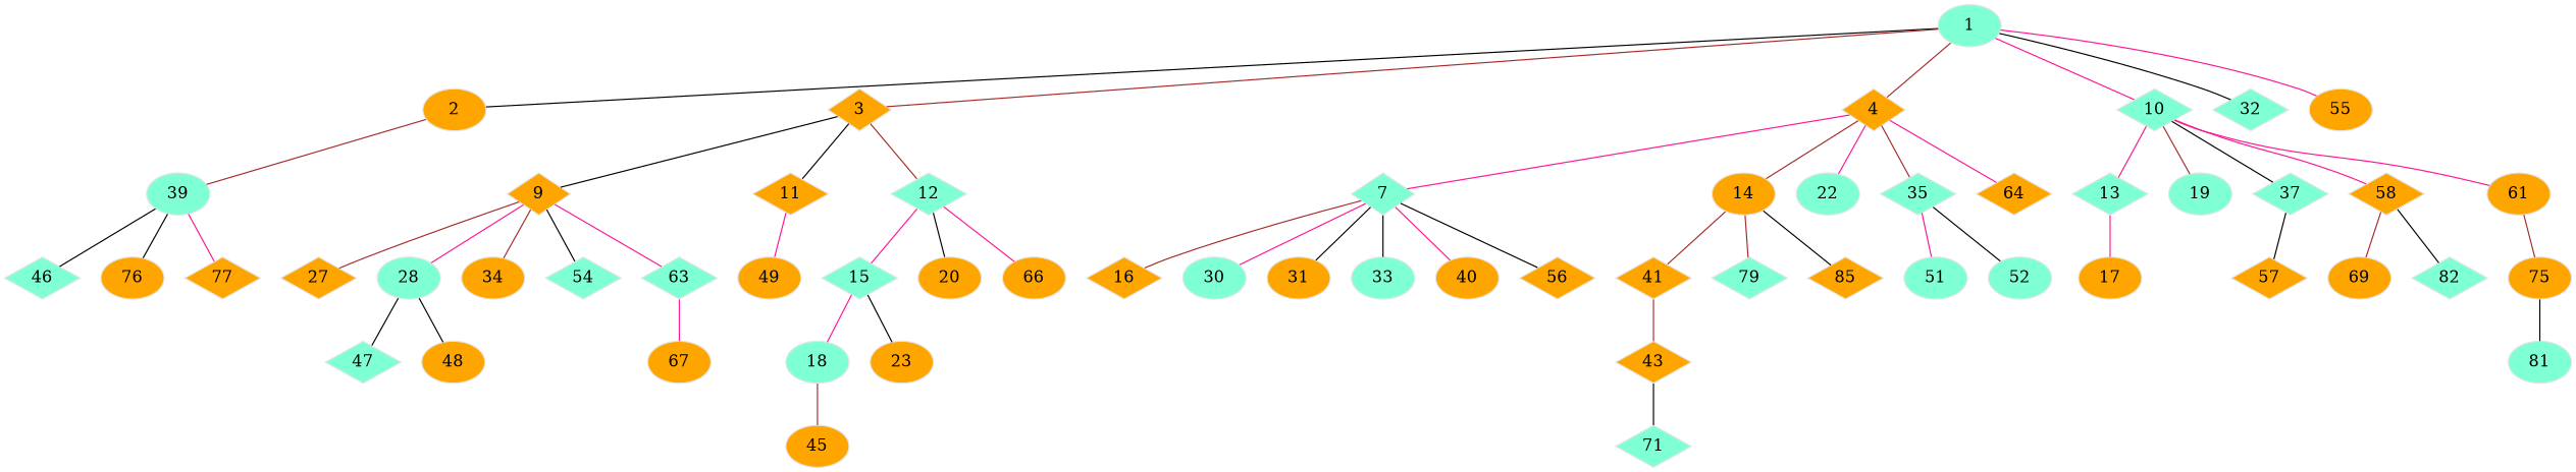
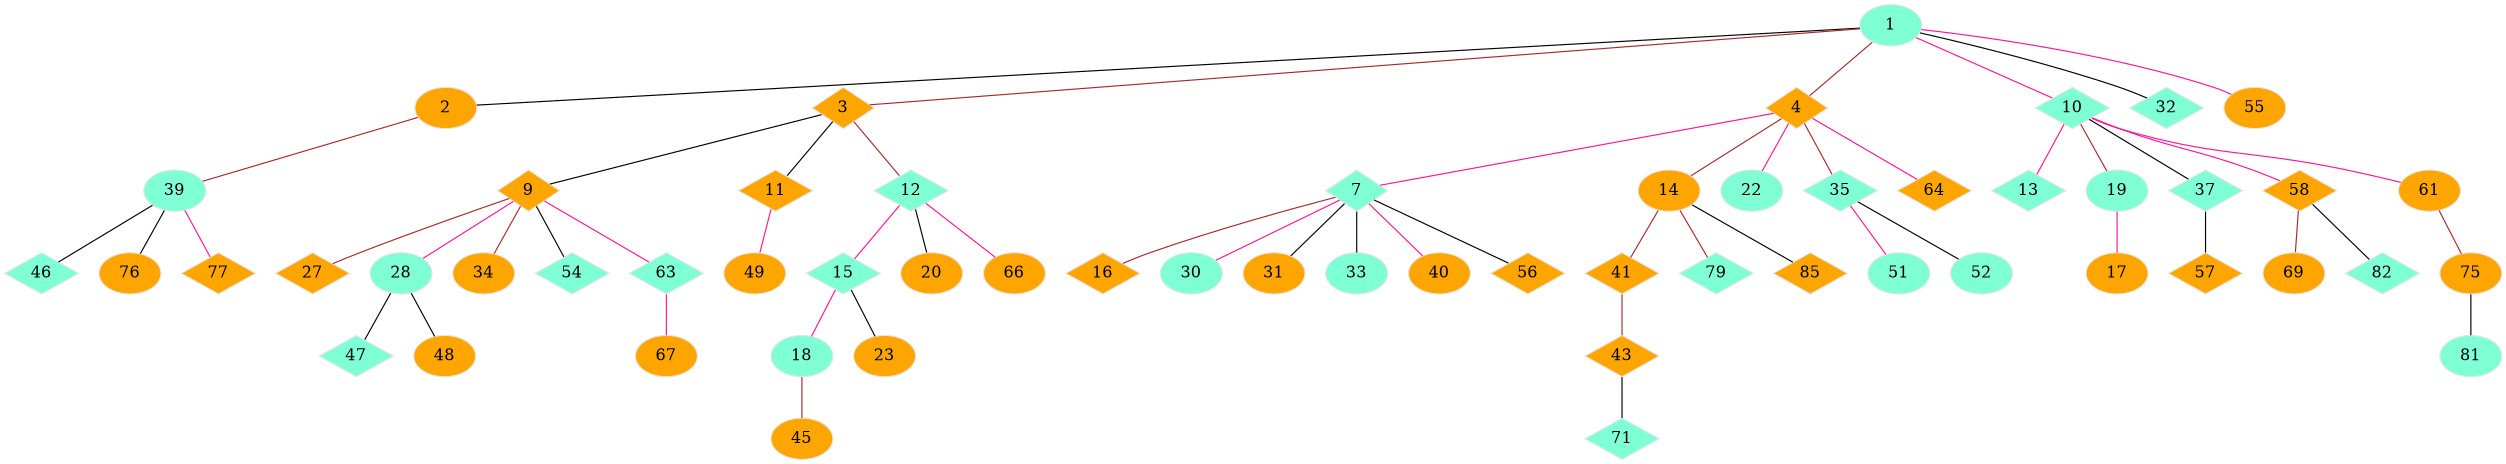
  graph {
    node [color=gray90 fillcolor=orange shape=ellipse style=filled]
    edge [color=black]
    1 [fillcolor=aquamarine super="+62"]
    2 [super="+26"]
    3 [shape=diamond super="+5"]
    4 [shape=diamond super="+6"]
    10 [fillcolor=aquamarine shape=diamond super="+70"]
    32 [fillcolor=aquamarine shape=diamond]
    55
    39 [fillcolor=aquamarine super="+42"]
    9 [shape=diamond super="+25"]
    11 [shape=diamond]
    12 [fillcolor=aquamarine shape=diamond super="+44"]
    7 [fillcolor=aquamarine shape=diamond super="+8"]
    14 [super="+68"]
    22 [fillcolor=aquamarine]
    35 [fillcolor=aquamarine shape=diamond super="+36"]
    64 [shape=diamond]
    13 [fillcolor=aquamarine shape=diamond super="+60"]
    19 [fillcolor=aquamarine super="+24"]
    37 [fillcolor=aquamarine shape=diamond]
    58 [shape=diamond super="+65"]
    61 [super="+84"]
    46 [fillcolor=aquamarine shape=diamond]
    76
    77 [shape=diamond]
    27 [shape=diamond super="+29"]
    28 [fillcolor=aquamarine super="+78"]
    34
    54 [fillcolor=aquamarine shape=diamond super="+74"]
    63 [fillcolor=aquamarine shape=diamond]
    49 [super="+86"]
    15 [fillcolor=aquamarine shape=diamond super="+38"]
    20
    66
    16 [shape=diamond]
    30 [fillcolor=aquamarine]
    31
    33 [fillcolor=aquamarine super="+73"]
    40 [super="+50"]
    56 [shape=diamond]
    41 [shape=diamond super="+53"]
    79 [fillcolor=aquamarine shape=diamond]
    85 [shape=diamond]
    51 [fillcolor=aquamarine]
    52 [fillcolor=aquamarine super="+59"]
    47 [fillcolor=aquamarine shape=diamond super="+83"]
    48
    67
    17
    57 [shape=diamond]
    69
    82 [fillcolor=aquamarine shape=diamond]
    75
    18 [fillcolor=aquamarine super="+21"]
    23
    43 [shape=diamond super="+80"]
    45 [super="+72"]
    71 [fillcolor=aquamarine shape=diamond]
    81 [fillcolor=aquamarine]
    1 -- 2
    1 -- 3 [color=brown]
    1 -- 4 [color=brown]
    1 -- 10 [color=deeppink]
    1 -- 32
    1 -- 55 [color=deeppink]
    2 -- 39 [color=brown]
    3 -- 9
    3 -- 11
    3 -- 12 [color=brown]
    4 -- 7 [color=deeppink]
    4 -- 14 [color=brown]
    4 -- 22 [color=deeppink]
    4 -- 35 [color=brown]
    4 -- 64 [color=deeppink]
    10 -- 13 [color=deeppink]
    10 -- 19 [color=brown]
    10 -- 37
    10 -- 58 [color=deeppink]
    10 -- 61 [color=deeppink]
    39 -- 46
    39 -- 76
    39 -- 77 [color=deeppink]
    9 -- 27 [color=brown]
    9 -- 28 [color=deeppink]
    9 -- 34 [color=brown]
    9 -- 54
    9 -- 63 [color=deeppink]
    11 -- 49 [color=deeppink]
    12 -- 15 [color=deeppink]
    12 -- 20
    12 -- 66 [color=deeppink]
    7 -- 16 [color=brown]
    7 -- 30 [color=deeppink]
    7 -- 31
    7 -- 33
    7 -- 40 [color=deeppink]
    7 -- 56
    14 -- 41 [color=brown]
    14 -- 79 [color=brown]
    14 -- 85
    35 -- 51 [color=deeppink]
    35 -- 52
-   13 -- 17 [color=deeppink]
+   19 -- 17 [color=deeppink]
    37 -- 57
    58 -- 69 [color=brown]
    58 -- 82
    61 -- 75 [color=brown]
    28 -- 47
    28 -- 48
    63 -- 67 [color=deeppink]
    15 -- 18 [color=deeppink]
    15 -- 23
    41 -- 43 [color=brown]
    75 -- 81
    18 -- 45 [color=brown]
    43 -- 71
  }
